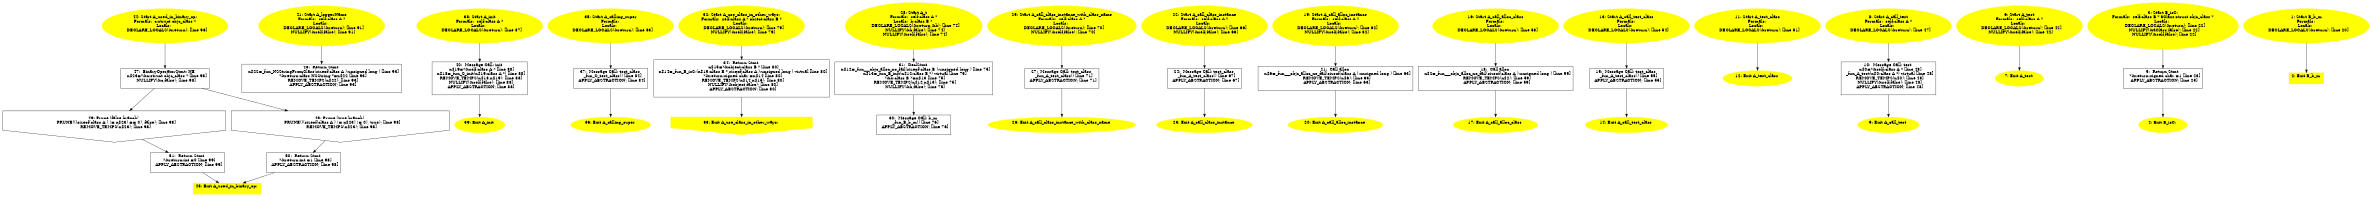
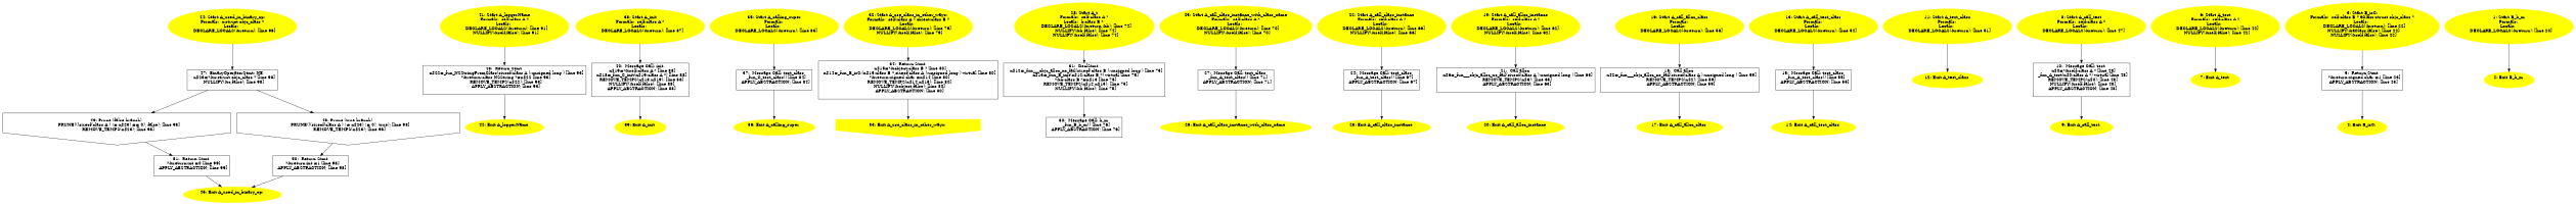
  digraph {
    fontname="DejaVu Serif"
    node [fontname="DejaVu Serif" color=yellow style=filled]
    edge [fontname="DejaVu Serif"]
    n1 [label="51:  Return Stmt \n   *&return:int =0 [line 99]\n  APPLY_ABSTRACTION; [line 99]\n " shape=box color="" style=""]
-   n2 [label="45: Exit A_used_in_binary_op: \n  " shape=box]
+   n2 [label="45: Exit A_used_in_binary_op: \n  "]
    n3 [label="50:  Return Stmt \n   *&return:int =1 [line 98]\n  APPLY_ABSTRACTION; [line 98]\n " shape=box color="" style=""]
    n4 [label="49: Prune (false branch) \n   PRUNE(((sizeof(class A ) != n$23) == 0), false); [line 98]\n  REMOVE_TEMPS(n$23); [line 98]\n " shape=invhouse color="" style=""]
    n5 [label="48: Prune (true branch) \n   PRUNE(((sizeof(class A ) != n$23) != 0), true); [line 98]\n  REMOVE_TEMPS(n$23); [line 98]\n " shape=invhouse color="" style=""]
    n6 [label="47:  BinaryOperatorStmt: NE \n   n$23=*&c:struct objc_class * [line 98]\n  NULLIFY(&c,false); [line 98]\n " shape=box color="" style=""]
    n7 [label="44: Start A_used_in_binary_op:\nFormals:  c:struct objc_class *\nLocals:  \n   DECLARE_LOCALS(&return); [line 96]\n "]
    n8 [label="43:  Return Stmt \n   n$22=_fun_NSStringFromClass(sizeof(class A ):unsigned long ) [line 93]\n  *&return:class NSString *=n$22 [line 93]\n  REMOVE_TEMPS(n$22); [line 93]\n  APPLY_ABSTRACTION; [line 93]\n " shape=box color="" style=""]
+   n9 [label="42: Exit A_loggerName \n  "]
    n10 [label="41: Start A_loggerName\nFormals:  self:class A *\nLocals:  \n   DECLARE_LOCALS(&return); [line 91]\n  NULLIFY(&self,false); [line 91]\n "]
    n11 [label="40:  Message Call: init \n   n$19=*&self:class A * [line 88]\n  n$18=_fun_C_init(n$19:class A *) [line 88]\n  REMOVE_TEMPS(n$18,n$19); [line 88]\n  NULLIFY(&self,false); [line 88]\n  APPLY_ABSTRACTION; [line 88]\n " shape=box color="" style=""]
    n12 [label="39: Exit A_init \n  "]
    n13 [label="38: Start A_init\nFormals:  self:class A *\nLocals:  \n   DECLARE_LOCALS(&return); [line 87]\n "]
    n14 [label="37:  Message Call: test_class \n   _fun_C_test_class() [line 84]\n  APPLY_ABSTRACTION; [line 84]\n " shape=box color="" style=""]
    n15 [label="36: Exit A_calling_super \n  "]
    n16 [label="35: Start A_calling_super\nFormals: \nLocals:  \n   DECLARE_LOCALS(&return); [line 83]\n "]
    n17 [label="34:  Return Stmt \n   n$15=*&object:class B * [line 80]\n  n$14=_fun_B_isC:(n$15:class B *,sizeof(class A ):unsigned long ) virtual [line 80]\n  *&return:signed char =n$14 [line 80]\n  REMOVE_TEMPS(n$14,n$15); [line 80]\n  NULLIFY(&object,false); [line 80]\n  APPLY_ABSTRACTION; [line 80]\n " shape=box color="" style=""]
    n18 [label="33: Exit A_use_class_in_other_ways: \n  " shape=invhouse]
    n19 [label="32: Start A_use_class_in_other_ways:\nFormals:  self:class A * object:class B *\nLocals:  \n   DECLARE_LOCALS(&return); [line 79]\n  NULLIFY(&self,false); [line 79]\n "]
    n20 [label="31:  DeclStmt \n   n$12=_fun___objc_alloc_no_fail(sizeof(class B ):unsigned long ) [line 75]\n  n$13=_fun_B_init(n$12:class B *) virtual [line 75]\n  *&b:class B *=n$13 [line 75]\n  REMOVE_TEMPS(n$12,n$13); [line 75]\n  NULLIFY(&b,false); [line 75]\n " shape=box color="" style=""]
    n21 [label="30:  Message Call: b_m \n   _fun_B_b_m() [line 76]\n  APPLY_ABSTRACTION; [line 76]\n " shape=box color="" style=""]
    n22 [label="28: Start A_t\nFormals:  self:class A *\nLocals:  b:class B * \n   DECLARE_LOCALS(&return,&b); [line 74]\n  NULLIFY(&b,false); [line 74]\n  NULLIFY(&self,false); [line 74]\n "]
    n23 [label="27:  Message Call: test_class \n   _fun_A_test_class() [line 71]\n  APPLY_ABSTRACTION; [line 71]\n " shape=box color="" style=""]
    n24 [label="26: Exit A_call_class_instance_with_class_name \n  "]
    n25 [label="25: Start A_call_class_instance_with_class_name\nFormals:  self:class A *\nLocals:  \n   DECLARE_LOCALS(&return); [line 70]\n  NULLIFY(&self,false); [line 70]\n "]
    n26 [label="24:  Message Call: test_class \n   _fun_A_test_class() [line 67]\n  APPLY_ABSTRACTION; [line 67]\n " shape=box color="" style=""]
    n27 [label="23: Exit A_call_class_instance \n  "]
    n28 [label="22: Start A_call_class_instance\nFormals:  self:class A *\nLocals:  \n   DECLARE_LOCALS(&return); [line 66]\n  NULLIFY(&self,false); [line 66]\n "]
    n29 [label="21:  Call alloc \n   n$6=_fun___objc_alloc_no_fail(sizeof(class A ):unsigned long ) [line 63]\n  REMOVE_TEMPS(n$6); [line 63]\n  APPLY_ABSTRACTION; [line 63]\n " shape=box color="" style=""]
    n30 [label="20: Exit A_call_alloc_instance \n  "]
    n31 [label="19: Start A_call_alloc_instance\nFormals:  self:class A *\nLocals:  \n   DECLARE_LOCALS(&return); [line 62]\n  NULLIFY(&self,false); [line 62]\n "]
    n32 [label="18:  Call alloc \n   n$2=_fun___objc_alloc_no_fail(sizeof(class A ):unsigned long ) [line 59]\n  REMOVE_TEMPS(n$2); [line 59]\n  APPLY_ABSTRACTION; [line 59]\n " shape=box color="" style=""]
    n33 [label="17: Exit A_call_alloc_class \n  "]
    n34 [label="16: Start A_call_alloc_class\nFormals: \nLocals:  \n   DECLARE_LOCALS(&return); [line 58]\n "]
    n35 [label="15:  Message Call: test_class \n   _fun_A_test_class() [line 55]\n  APPLY_ABSTRACTION; [line 55]\n " shape=box color="" style=""]
    n36 [label="14: Exit A_call_test_class \n  "]
    n37 [label="13: Start A_call_test_class\nFormals: \nLocals:  \n   DECLARE_LOCALS(&return); [line 54]\n "]
    n38 [label="12: Exit A_test_class \n  "]
    n39 [label="11: Start A_test_class\nFormals: \nLocals:  \n   DECLARE_LOCALS(&return); [line 51]\n "]
    n40 [label="10:  Message Call: test \n   n$0=*&self:class A * [line 48]\n  _fun_A_test(n$0:class A *) virtual [line 48]\n  REMOVE_TEMPS(n$0); [line 48]\n  NULLIFY(&self,false); [line 48]\n  APPLY_ABSTRACTION; [line 48]\n " shape=box color="" style=""]
    n41 [label="9: Exit A_call_test \n  "]
    n42 [label="8: Start A_call_test\nFormals:  self:class A *\nLocals:  \n   DECLARE_LOCALS(&return); [line 47]\n "]
    n43 [label="7: Exit A_test \n  "]
    n44 [label="6: Start A_test\nFormals:  self:class A *\nLocals:  \n   DECLARE_LOCALS(&return); [line 42]\n  NULLIFY(&self,false); [line 42]\n "]
    n45 [label="5:  Return Stmt \n   *&return:signed char =1 [line 23]\n  APPLY_ABSTRACTION; [line 23]\n " shape=box color="" style=""]
    n46 [label="4: Exit B_isC: \n  "]
    n47 [label="3: Start B_isC:\nFormals:  self:class B * aClass:struct objc_class *\nLocals:  \n   DECLARE_LOCALS(&return); [line 22]\n  NULLIFY(&aClass,false); [line 22]\n  NULLIFY(&self,false); [line 22]\n "]
-   n48 [label="2: Exit B_b_m \n  " shape=box]
+   n48 [label="2: Exit B_b_m \n  "]
    n49 [label="1: Start B_b_m\nFormals: \nLocals:  \n   DECLARE_LOCALS(&return); [line 20]\n "]
    n1 -> n2
    n3 -> n2
    n4 -> n1
    n5 -> n3
    n6 -> n4
    n6 -> n5
    n7 -> n6
+   n8 -> n9
    n10 -> n8
    n11 -> n12
    n13 -> n11
    n14 -> n15
    n16 -> n14
    n17 -> n18
    n19 -> n17
    n20 -> n21
    n22 -> n20
    n23 -> n24
    n25 -> n23
    n26 -> n27
    n28 -> n26
    n29 -> n30
    n31 -> n29
    n32 -> n33
    n34 -> n32
    n35 -> n36
    n37 -> n35
    n39 -> n38
    n40 -> n41
    n42 -> n40
    n44 -> n43
    n45 -> n46
    n47 -> n45
    n49 -> n48
  }
